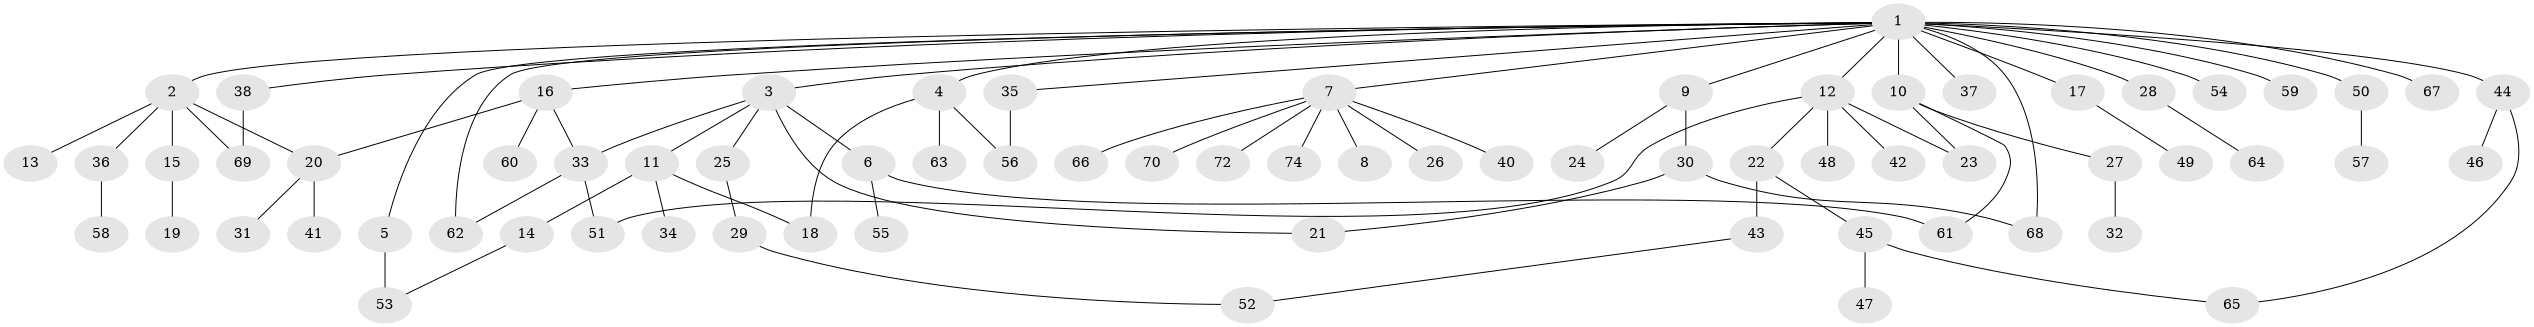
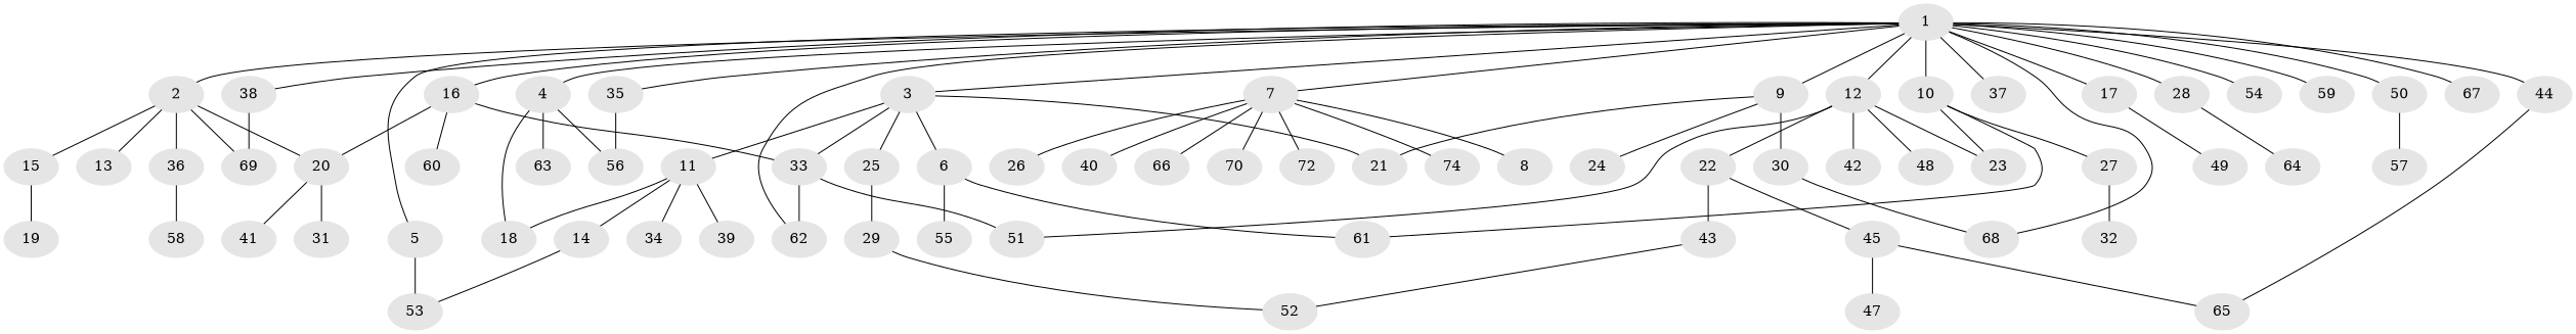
  graph {
    node [color=gray90 style=filled]
    edge [weight=1.0]
    1
    2
    3
    4
    5
    7
    9
    10
    12
    16
    17
    28
    35
    37
    38
    44
    50
    54
    59
    62
    67
    68
    13
    15
    20
    36
    69
    6
    11
    21
    25
    33
    18
    56
    63
    53
    8
    26
    40
    66
    70
    72
    74
    24
    30
    61
    23
    27
    22
    42
    48
    51
    60
    49
    64
-   46
    65
    57
    19
    31
    41
    58
    55
    14
    34
+   39
    29
    32
    43
    45
    52
    47
    1 -- 2
    1 -- 3
    1 -- 4
    1 -- 5
    1 -- 7
    1 -- 9
    1 -- 10 [weight=11.0]
    1 -- 12
    1 -- 16
    1 -- 17
    1 -- 28
    1 -- 35
    1 -- 37
    1 -- 38
    1 -- 44
    1 -- 50
    1 -- 54
    1 -- 59
    1 -- 62
    1 -- 67
    1 -- 68
    2 -- 13 [weight=2.0]
    2 -- 15
    2 -- 20
    2 -- 36
    2 -- 69
    3 -- 6
    3 -- 11
    3 -- 21
    3 -- 25
    3 -- 33
    4 -- 18
    4 -- 56
    4 -- 63 [weight=3.0]
    5 -- 53 [weight=3.0]
    7 -- 8
    7 -- 26
    7 -- 40
    7 -- 66
    7 -- 70
    7 -- 72
    7 -- 74
-   30 -- 21
+   9 -- 21
    9 -- 24
    9 -- 30 [weight=2.0]
    10 -- 61
    10 -- 23
    10 -- 27
    12 -- 23
    12 -- 22
    12 -- 42
    12 -- 48 [weight=3.0]
    12 -- 51
    16 -- 20
    16 -- 33
    16 -- 60
    17 -- 49
    28 -- 64
    35 -- 56 [weight=2.0]
    38 -- 69 [weight=2.0]
-   44 -- 46 [weight=2.0]
    44 -- 65
    50 -- 57 [weight=2.0]
    15 -- 19
    20 -- 31 [weight=3.0]
    20 -- 41
    36 -- 58
    6 -- 61
    6 -- 55
    11 -- 18 [weight=2.0]
    11 -- 14
    11 -- 34
+   11 -- 39
    25 -- 29
    33 -- 62
    33 -- 51 [weight=2.0]
    30 -- 68
    27 -- 32
    22 -- 43 [weight=3.0]
    22 -- 45
    14 -- 53
    29 -- 52
    43 -- 52
    45 -- 65
    45 -- 47
  }
